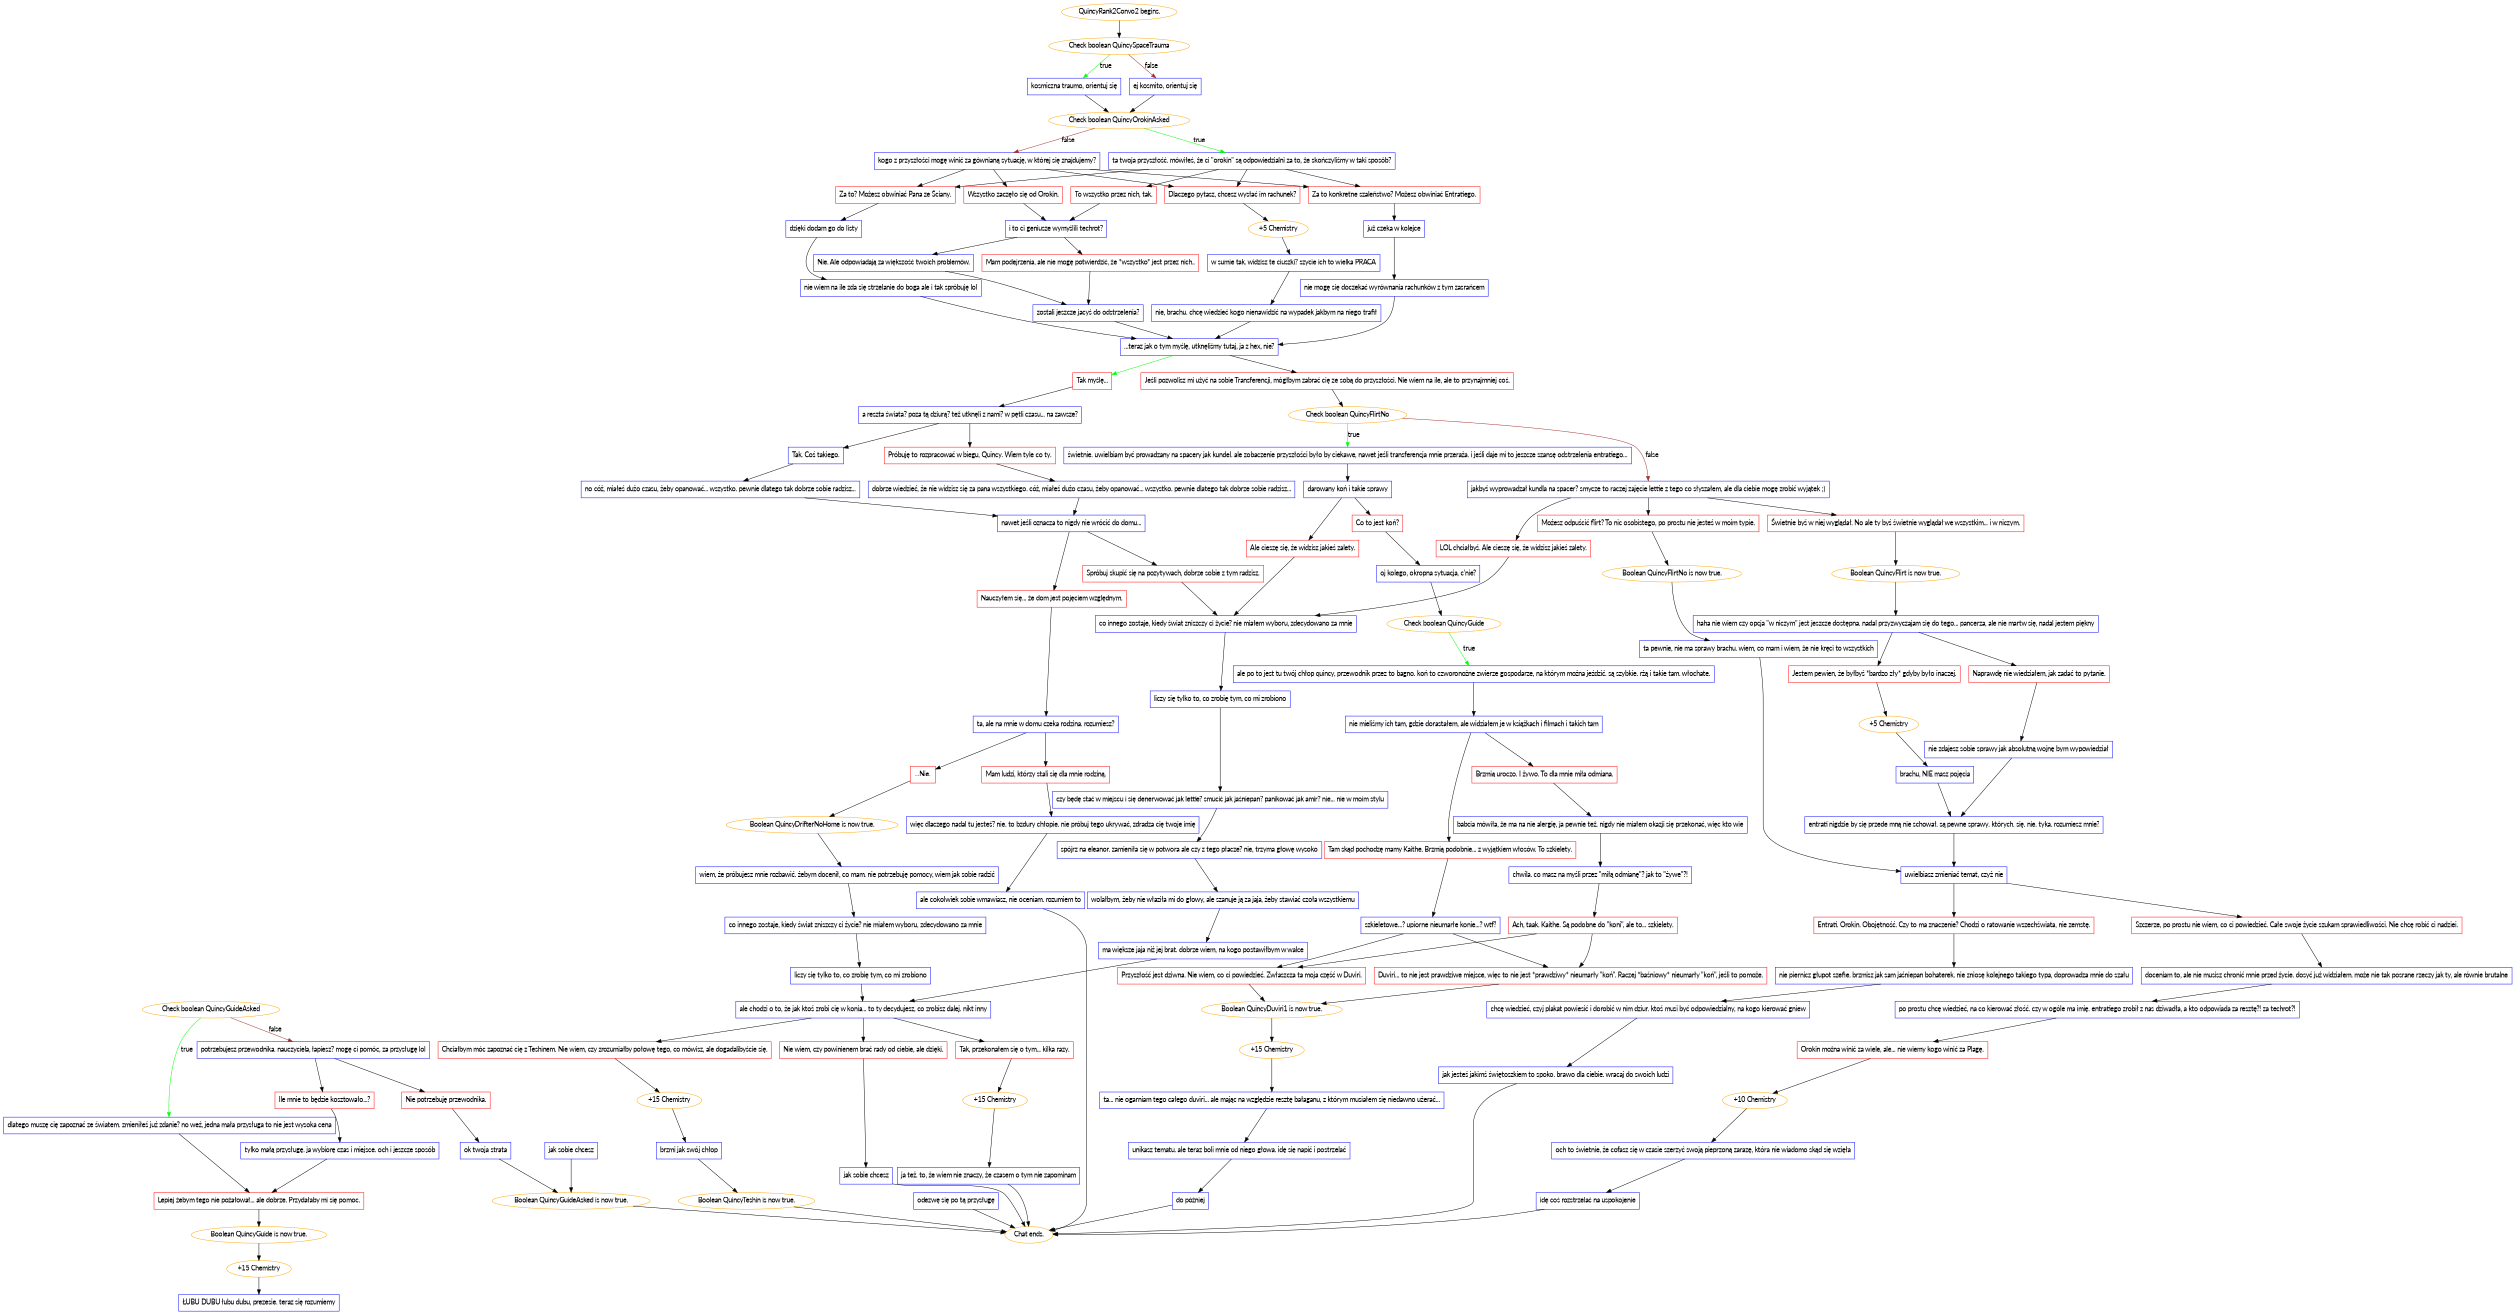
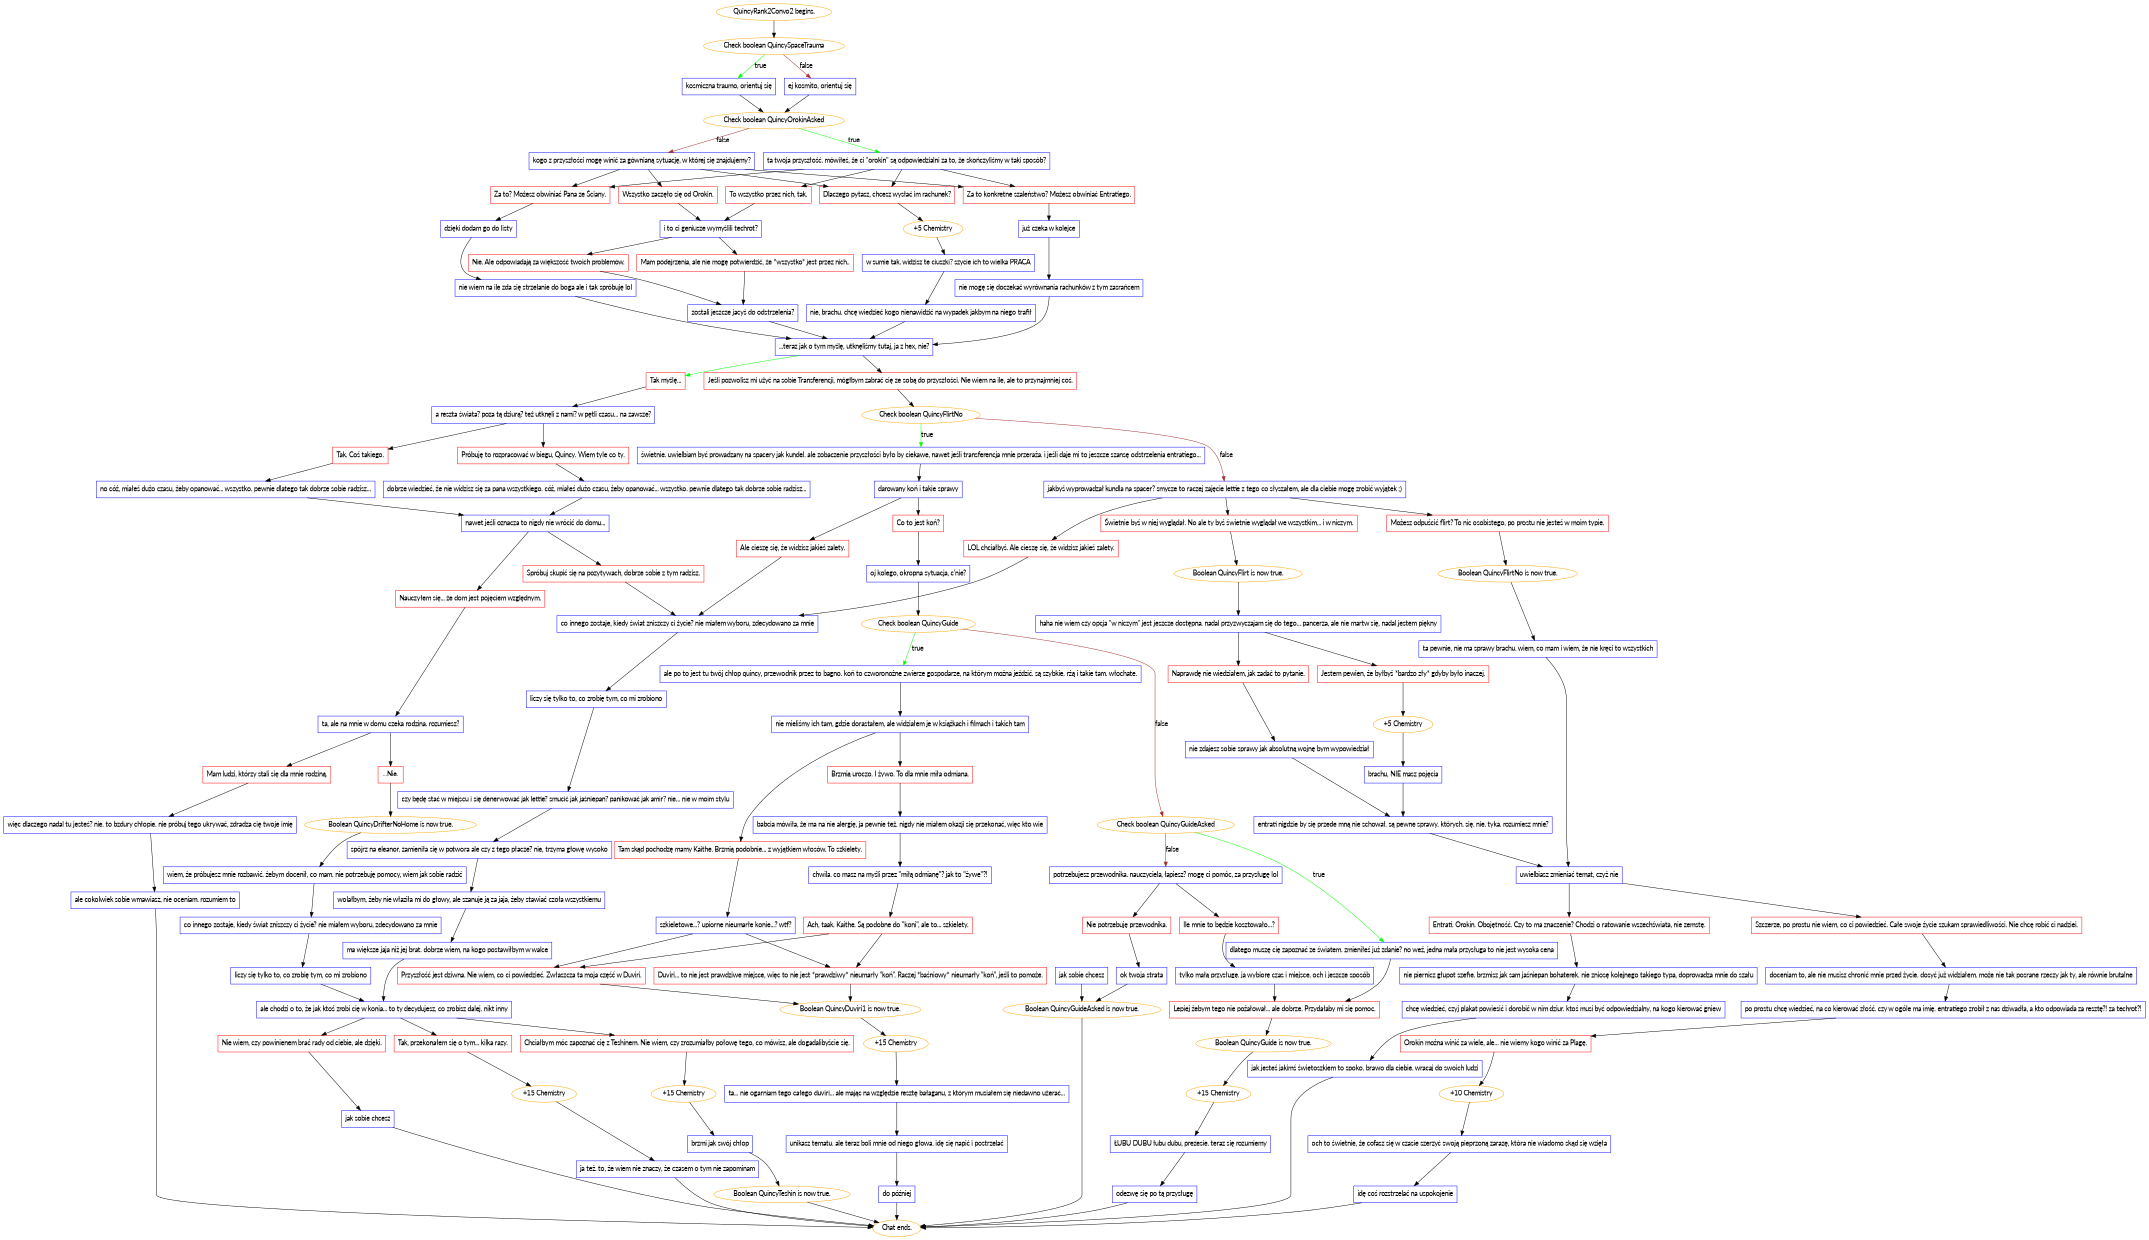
  digraph {
    fontname=Lato
    node [color=blue fontname=Lato shape=box]
    edge [fontname=Lato]
    "QuincyRank2Convo2 begins." [color=orange shape=""]
    n2 [color=orange label="Check boolean QuincySpaceTrauma" shape=""]
    n3 [label="kosmiczna traumo, orientuj się"]
    n4 [label="ej kosmito, orientuj się"]
    n5 [color=orange label="Check boolean QuincyOrokinAsked" shape=""]
    n6 [label="ta twoja przyszłość. mówiłeś, że ci \"orokin\" są odpowiedzialni za to, że skończyliśmy w taki sposób?"]
    n7 [label="kogo z przyszłości mogę winić za gównianą sytuację, w której się znajdujemy?"]
    n8 [color=red label="Dlaczego pytasz, chcesz wysłać im rachunek?"]
    n9 [color=red label="Za to konkretne szaleństwo? Możesz obwiniać Entratiego."]
    n10 [color=red label="Za to? Możesz obwiniać Pana ze Ściany."]
    n11 [color=red label="To wszystko przez nich, tak."]
    n12 [color=red label="Wszystko zaczęło się od Orokin."]
    n13 [color=orange label="+5 Chemistry" shape=""]
    n14 [label="już czeka w kolejce"]
    n15 [label="dzięki dodam go do listy"]
    n16 [label="i to ci geniusze wymyślili techrot?"]
    n17 [label="w sumie tak. widzisz te ciuszki? szycie ich to wielka PRACA"]
    n18 [label="nie mogę się doczekać wyrównania rachunków z tym zasrańcem"]
    n19 [label="nie wiem na ile zda się strzelanie do boga ale i tak spróbuję lol"]
-   n20 [label="Nie. Ale odpowiadają za większość twoich problemów."]
+   n20 [color=red label="Nie. Ale odpowiadają za większość twoich problemów."]
    n21 [color=red label="Mam podejrzenia, ale nie mogę potwierdzić, że *wszystko* jest przez nich.."]
    n22 [label="nie, brachu. chcę wiedzieć kogo nienawidzić na wypadek jakbym na niego trafił"]
    n23 [label="...teraz jak o tym myślę, utknęliśmy tutaj, ja z hex, nie?"]
    n24 [label="zostali jeszcze jacyś do odstrzelenia?"]
    n25 [color=red label="Jeśli pozwolisz mi użyć na sobie Transferencji, mógłbym zabrać cię ze sobą do przyszłości. Nie wiem na ile, ale to przynajmniej coś."]
    n26 [color=red label="Tak myślę..."]
    n27 [color=orange label="Check boolean QuincyFlirtNo" shape=""]
    n28 [label="a reszta świata? poza tą dziurą? też utknęli z nami? w pętli czasu... na zawsze?"]
    n29 [label="świetnie. uwielbiam być prowadzany na spacery jak kundel. ale zobaczenie przyszłości było by ciekawe, nawet jeśli transferencja mnie przeraża. i jeśli daje mi to jeszcze szansę odstrzelenia entratiego..."]
    n30 [label="jakbyś wyprowadzał kundla na spacer? smycze to raczej zajęcie lettie z tego co słyszałem, ale dla ciebie mogę zrobić wyjątek ;)"]
    n31 [color=red label="Próbuję to rozpracować w biegu, Quincy. Wiem tyle co ty."]
-   n32 [label="Tak. Coś takiego."]
+   n32 [color=red label="Tak. Coś takiego."]
    n33 [label="darowany koń i takie sprawy"]
    n34 [color=red label="Świetnie byś w niej wyglądał. No ale ty byś świetnie wyglądał we wszystkim... i w niczym."]
    n35 [color=red label="Możesz odpuścić flirt? To nic osobistego, po prostu nie jesteś w moim typie."]
    n36 [color=red label="LOL chciałbyś. Ale cieszę się, że widzisz jakieś zalety."]
    n37 [label="dobrze wiedzieć, że nie widzisz się za pana wszystkiego. cóż, miałeś dużo czasu, żeby opanować... wszystko. pewnie dlatego tak dobrze sobie radzisz..."]
    n38 [label="no cóż, miałeś dużo czasu, żeby opanować... wszystko. pewnie dlatego tak dobrze sobie radzisz..."]
    n39 [color=red label="Co to jest koń?"]
    n40 [color=red label="Ale cieszę się, że widzisz jakieś zalety."]
    n41 [color=orange label="Boolean QuincyFlirt is now true." shape=""]
    n42 [color=orange label="Boolean QuincyFlirtNo is now true." shape=""]
    n43 [label="co innego zostaje, kiedy świat zniszczy ci życie? nie miałem wyboru, zdecydowano za mnie"]
    n44 [label="nawet jeśli oznacza to nigdy nie wrócić do domu..."]
    n45 [label="oj kolego, okropna sytuacja, c'nie?"]
    n46 [label="haha nie wiem czy opcja \"w niczym\" jest jeszcze dostępna. nadal przyzwyczajam się do tego... pancerza, ale nie martw się, nadal jestem piękny"]
    n47 [label="ta pewnie, nie ma sprawy brachu. wiem, co mam i wiem, że nie kręci to wszystkich"]
    n48 [label="liczy się tylko to, co zrobię tym, co mi zrobiono"]
    n49 [color=red label="Spróbuj skupić się na pozytywach, dobrze sobie z tym radzisz."]
    n50 [color=red label="Nauczyłem się... że dom jest pojęciem względnym."]
    n51 [color=orange label="Check boolean QuincyGuide" shape=""]
    n52 [color=red label="Naprawdę nie wiedziałem, jak zadać to pytanie."]
    n53 [color=red label="Jestem pewien, że byłbyś *bardzo zły* gdyby było inaczej."]
    n54 [label="uwielbiasz zmieniać temat, czyż nie"]
    n55 [label="czy będę stać w miejscu i się denerwować jak lettie? smucić jak jaśniepan? panikować jak amir? nie... nie w moim stylu"]
    n56 [label="ta, ale na mnie w domu czeka rodzina. rozumiesz?"]
    n57 [label="ale po to jest tu twój chłop quincy, przewodnik przez to bagno. koń to czworonożne zwierze gospodarze, na którym można jeździć. są szybkie. rżą i takie tam. włochate."]
    n58 [color=orange label="Check boolean QuincyGuideAsked" shape=""]
    n59 [label="nie zdajesz sobie sprawy jak absolutną wojnę bym wypowiedział"]
    n60 [color=orange label="+5 Chemistry" shape=""]
    n61 [color=red label="Szczerze, po prostu nie wiem, co ci powiedzieć. Całe swoje życie szukam sprawiedliwości. Nie chcę robić ci nadziei."]
    n62 [color=red label="Entrati. Orokin. Obojętność. Czy to ma znaczenie? Chodzi o ratowanie wszechświata, nie zemstę."]
    n63 [label="spójrz na eleanor. zamieniła się w potwora ale czy z tego płacze? nie, trzyma głowę wysoko"]
    n64 [color=red label="...Nie."]
    n65 [color=red label="Mam ludzi, którzy stali się dla mnie rodziną."]
    n66 [label="nie mieliśmy ich tam, gdzie dorastałem, ale widziałem je w książkach i filmach i takich tam"]
    n67 [label="dlatego muszę cię zapoznać ze światem. zmieniłeś już zdanie? no weź, jedna mała przysługa to nie jest wysoka cena"]
    n68 [label="potrzebujesz przewodnika. nauczyciela, łapiesz? mogę ci pomóc, za przysługę lol"]
    n69 [label="entrati nigdzie by się przede mną nie schował. są pewne sprawy. których. się. nie. tyka. rozumiesz mnie?"]
    n70 [label="brachu, NIE masz pojęcia"]
    n71 [label="doceniam to, ale nie musisz chronić mnie przed życie. dosyć już widziałem. może nie tak posrane rzeczy jak ty, ale równie brutalne"]
    n72 [label="nie piernicz głupot szefie. brzmisz jak sam jaśniepan bohaterek. nie zniosę kolejnego takiego typa, doprowadza mnie do szału"]
    n73 [label="wolałbym, żeby nie właziła mi do głowy, ale szanuje ją za jaja, żeby stawiać czoła wszystkiemu"]
    n74 [color=orange label="Boolean QuincyDrifterNoHome is now true." shape=""]
    n75 [label="więc dlaczego nadal tu jesteś? nie. to bzdury chłopie. nie próbuj tego ukrywać, zdradza cię twoje imię"]
    n76 [color=red label="Tam skąd pochodzę mamy Kaithe. Brzmią podobnie... z wyjątkiem włosów. To szkielety."]
    n77 [color=red label="Brzmią uroczo. I żywo. To dla mnie miła odmiana."]
    n78 [color=red label="Lepiej żebym tego nie pożałował... ale dobrze. Przydałaby mi się pomoc."]
    n79 [color=red label="Ile mnie to będzie kosztowało...?"]
    n80 [color=red label="Nie potrzebuję przewodnika."]
    n81 [label="po prostu chcę wiedzieć, na co kierować złość. czy w ogóle ma imię. entratiego zrobił z nas dziwadła, a kto odpowiada za resztę?! za techrot?!"]
    n82 [label="chcę wiedzieć, czyj plakat powiesić i dorobić w nim dziur. ktoś musi być odpowiedzialny, na kogo kierować gniew"]
    n83 [label="ma większe jaja niż jej brat. dobrze wiem, na kogo postawiłbym w walce"]
    n84 [label="wiem, że próbujesz mnie rozbawić. żebym docenił, co mam. nie potrzebuję pomocy, wiem jak sobie radzić"]
    n85 [label="ale cokolwiek sobie wmawiasz, nie oceniam. rozumiem to"]
    n86 [label="szkieletowe...? upiorne nieumarłe konie...? wtf?"]
    n87 [label="babcia mówiła, że ma na nie alergię, ja pewnie też. nigdy nie miałem okazji się przekonać, więc kto wie"]
    n88 [color=orange label="Boolean QuincyGuide is now true." shape=""]
    n89 [label="tylko małą przysługę. ja wybiorę czas i miejsce. och i jeszcze sposób"]
    n90 [label="ok twoja strata"]
    n91 [color=red label="Orokin można winić za wiele, ale... nie wiemy kogo winić za Plagę."]
    n92 [label="jak jesteś jakimś świętoszkiem to spoko. brawo dla ciebie. wracaj do swoich ludzi"]
    n93 [label="ale chodzi o to, że jak ktoś zrobi cię w konia... to ty decydujesz, co zrobisz dalej. nikt inny"]
    n94 [label="co innego zostaje, kiedy świat zniszczy ci życie? nie miałem wyboru, zdecydowano za mnie"]
    "Chat ends." [color=orange shape=""]
    n96 [color=red label="Duviri... to nie jest prawdziwe miejsce, więc to nie jest *prawdziwy* nieumarły \"koń\". Raczej *baśniowy* nieumarły \"koń\", jeśli to pomoże."]
    n97 [color=red label="Przyszłość jest dziwna. Nie wiem, co ci powiedzieć. Zwłaszcza ta moja część w Duviri."]
    n98 [label="chwila. co masz na myśli przez \"miłą odmianę\"? jak to \"żywe\"?!"]
    n99 [color=orange label="+15 Chemistry" shape=""]
    n100 [label="jak sobie chcesz"]
    n101 [color=orange label="Boolean QuincyGuideAsked is now true." shape=""]
    n102 [color=orange label="+10 Chemistry" shape=""]
    n103 [color=red label="Chciałbym móc zapoznać cię z Teshinem. Nie wiem, czy zrozumiałby połowę tego, co mówisz, ale dogadalibyście się."]
    n104 [color=red label="Tak, przekonałem się o tym... kilka razy."]
    n105 [color=red label="Nie wiem, czy powinienem brać rady od ciebie, ale dzięki."]
    n106 [label="liczy się tylko to, co zrobię tym, co mi zrobiono"]
    n107 [color=orange label="Boolean QuincyDuviri1 is now true." shape=""]
    n108 [color=red label="Ach, taak. Kaithe. Są podobne do \"koni\", ale to... szkielety."]
    n109 [label="ŁUBU DUBU łubu dubu, prezesie. teraz się rozumiemy"]
    n110 [label="och to świetnie, że cofasz się w czasie szerzyć swoją pieprzoną zarazę, która nie wiadomo skąd się wzięła"]
    n111 [color=orange label="+15 Chemistry" shape=""]
    n112 [color=orange label="+15 Chemistry" shape=""]
    n113 [label="jak sobie chcesz"]
    n114 [color=orange label="+15 Chemistry" shape=""]
    n115 [label="odezwę się po tą przysługę"]
    n116 [label="idę coś rozstrzelać na uspokojenie"]
    n117 [label="brzmi jak swój chłop"]
    n118 [label="ja też. to, że wiem nie znaczy, że czasem o tym nie zapominam"]
    n119 [label="ta... nie ogarniam tego całego duviri... ale mając na względzie resztę bałaganu, z którym musiałem się niedawno użerać..."]
    n120 [color=orange label="Boolean QuincyTeshin is now true." shape=""]
    n121 [label="unikasz tematu. ale teraz boli mnie od niego głowa. idę się napić i postrzelać"]
    n122 [label="do później"]
    "QuincyRank2Convo2 begins." -> n2
    n2 -> n3 [color=green label=true]
    n2 -> n4 [color=brown label=false]
    n3 -> n5
    n4 -> n5
    n5 -> n6 [color=green label=true]
    n5 -> n7 [color=brown label=false]
    n6 -> n8
    n6 -> n9
    n6 -> n10
    n6 -> n11
    n7 -> n8
    n7 -> n9
    n7 -> n10
    n7 -> n12
    n8 -> n13
    n9 -> n14
    n10 -> n15
    n11 -> n16
    n12 -> n16
    n13 -> n17
    n14 -> n18
    n15 -> n19
    n16 -> n20
    n16 -> n21
    n17 -> n22
    n18 -> n23
    n19 -> n23
    n20 -> n24
    n21 -> n24
    n22 -> n23
    n23 -> n25
    n23 -> n26 [color=green]
    n24 -> n23
    n25 -> n27
    n26 -> n28
    n27 -> n29 [color=green label=true]
    n27 -> n30 [color=brown label=false]
    n28 -> n31
    n28 -> n32
    n29 -> n33
    n30 -> n34
    n30 -> n35
    n30 -> n36
    n31 -> n37
    n32 -> n38
    n33 -> n39
    n33 -> n40
    n34 -> n41
    n35 -> n42
    n36 -> n43
    n37 -> n44
    n38 -> n44
    n39 -> n45
    n40 -> n43
    n41 -> n46
    n42 -> n47
    n43 -> n48
    n44 -> n49
    n44 -> n50
    n45 -> n51
    n46 -> n52
    n46 -> n53
    n47 -> n54
    n48 -> n55
    n49 -> n43
    n50 -> n56
    n51 -> n57 [color=green label=true]
+   n51 -> n58 [color=brown label=false]
    n52 -> n59
    n53 -> n60
    n54 -> n61
    n54 -> n62
    n55 -> n63
    n56 -> n64
    n56 -> n65
    n57 -> n66
    n58 -> n67 [color=green label=true]
    n58 -> n68 [color=brown label=false]
    n59 -> n69
    n60 -> n70
    n61 -> n71
    n62 -> n72
    n63 -> n73
    n64 -> n74
    n65 -> n75
    n66 -> n76
    n66 -> n77
    n67 -> n78
    n68 -> n79
    n68 -> n80
    n69 -> n54
    n70 -> n69
    n71 -> n81
    n72 -> n82
    n73 -> n83
    n74 -> n84
    n75 -> n85
    n76 -> n86
    n77 -> n87
    n78 -> n88
    n79 -> n89
    n80 -> n90
    n81 -> n91
    n82 -> n92
    n83 -> n93
    n84 -> n94
    n85 -> "Chat ends."
    n86 -> n96
    n86 -> n97
    n87 -> n98
    n88 -> n99
    n89 -> n78
    n90 -> n101
    n91 -> n102
    n92 -> "Chat ends."
    n93 -> n103
    n93 -> n104
    n93 -> n105
    n94 -> n106
    n96 -> n107
    n97 -> n107
    n98 -> n108
    n99 -> n109
    n100 -> n101
    n101 -> "Chat ends."
    n102 -> n110
    n103 -> n111
    n104 -> n112
    n105 -> n113
    n106 -> n93
    n107 -> n114
    n108 -> n96
    n108 -> n97
+   n109 -> n115
    n110 -> n116
    n111 -> n117
    n112 -> n118
    n113 -> "Chat ends."
    n114 -> n119
    n115 -> "Chat ends."
    n116 -> "Chat ends."
    n117 -> n120
    n118 -> "Chat ends."
    n119 -> n121
    n120 -> "Chat ends."
    n121 -> n122
    n122 -> "Chat ends."
  }
